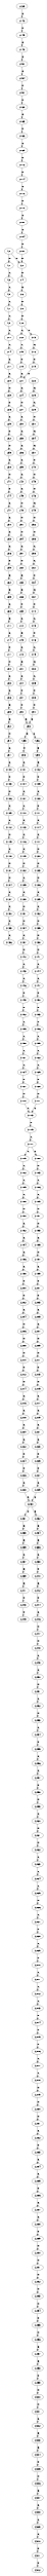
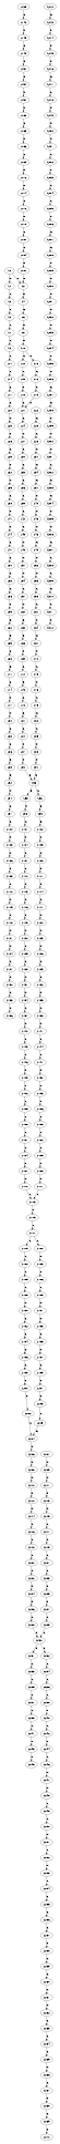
  strict digraph {
    S0
    S1
    S2
    S3
    S4
    S5
    S6
    S7
    S8
    S9
    S10
    S11
    S12
    S13
    S14
    S15
    S16
    S17
    S18
    S19
    S20
    S21
    S23
    S24
    S22
    S25
    S26
    S27
    S28
    S29
    S30
    S31
    S32
    S33
    S34
    S35
    S36
    S37
    S38
    S39
    S40
    S41
    S42
    S43
    S44
    S45
    S46
    S47
    S48
    S49
    S50
    S51
    S52
    S53
    S54
    S55
    S56
    S57
    S58
    S59
    S60
    S61
    S62
    S63
    S64
    S65
    S66
    S67
    S68
    S69
    S70
    S71
    S72
    S73
    S74
    S75
    S76
    S77
    S78
    S79
    S80
    S81
    S82
    S83
    S84
    S85
    S86
    S87
    S88
    S89
    S90
    S91
    S92
    S93
    S94
    S95
    S96
    S97
    S98
    S99
    S100
    S101
    S102
    S103
    S104
    S105
    S106
    S107
    S108
    S109
    S110
    S111
    S112
    S113
    S114
    S115
    S116
    S117
    S118
    S119
    S120
    S121
    S122
    S123
    S124
    S125
    S126
    S127
    S128
    S129
    S130
    S131
    S132
    S133
    S134
    S135
    S136
    S137
    S138
    S140
    S141
    S139
    S142
    S143
    S144
    S145
    S146
    S147
    S148
    S149
    S150
    S151
    S152
    S153
    S154
    S155
    S156
    S157
    S158
    S159
    S160
    S161
    S162
    S163
    S164
    S165
    S166
    S167
    S168
    S169
    S170
    S171
    S172
    S173
    S174
    S175
    S176
    S177
    S178
    S179
    S180
    S181
    S182
    S183
    S184
    S185
    S186
    S187
    S188
    S189
    S190
    S191
    S192
    S193
    S194
    S195
    S196
    S197
    S198
    S199
    S200
    S201
    S202
    S203
    S204
    S205
    S206
    S207
    S208
    S209
    S210
    S211
    S212
    S213
    S214
    S215
    S216
    S217
    S218
    S219
    S220
    S221
    S222
    S223
    S224
    S225
    S226
    S227
    S228
    S229
    S230
    S231
    S232
    S233
    S234
    S235
    n237 [label=S636]
    S237
    S238
    S239
    S240
    S241
    S242
    S243
    S244
    S245
    S246
    S247
    S248
    S249
    S250
    S251
    S252
    S253
    S254
    S255
    S256
    S257
    S258
    S259
    S260
    S261
    S262
    S263
    S264
    S265
    S266
    S267
    S268
    S269
    S270
-   S271
    S272
    S273
    S274
    S275
    S276
    S277
    S278
    S279
    S280
    S281
    S282
    S283
    S284
    S285
    S286
    S287
    S288
    S289
    S290
    S291
    S292
    S293
    S294
    S295
    S296
    S297
    S298
    S299
    S300
    S301
    S302
    S303
    S304
    S305
    S306
    S307
    S308
    S309
    S310
    S311
    S312
    S0 -> S1 [label=A]
    S0 -> S2 [label=T]
    S1 -> S3 [label=G]
    S2 -> S4 [label=A]
    S3 -> S5 [label=C]
    S4 -> S6 [label=G]
    S5 -> S7 [label=C]
    S6 -> S8 [label=T]
    S7 -> S9 [label=G]
    S8 -> S10 [label=A]
    S9 -> S11 [label=C]
    S10 -> S12 [label=C]
    S10 -> S13 [label=T]
    S11 -> S14 [label=G]
    S12 -> S15 [label=G]
    S13 -> S16 [label=G]
    S14 -> S17 [label=C]
    S15 -> S18 [label=T]
    S16 -> S19 [label=T]
    S17 -> S20 [label=C]
    S18 -> S21 [label=G]
    S19 -> S21 [label=A]
    S20 -> S23 [label=A]
    S21 -> S24 [label=G]
    S23 -> S26 [label=T]
    S24 -> S27 [label=A]
    S22 -> S25 [label=G]
    S25 -> S28 [label=C]
    S26 -> S29 [label=C]
    S27 -> S30 [label=C]
    S28 -> S31 [label=A]
    S29 -> S32 [label=T]
    S30 -> S33 [label=G]
    S31 -> S34 [label=G]
    S32 -> S35 [label=A]
    S33 -> S36 [label=G]
    S34 -> S37 [label=G]
    S35 -> S38 [label=C]
    S36 -> S39 [label=C]
    S37 -> S40 [label=T]
    S38 -> S41 [label=A]
    S39 -> S42 [label=G]
    S40 -> S43 [label=A]
    S41 -> S44 [label=T]
    S42 -> S45 [label=G]
    S43 -> S46 [label=A]
    S44 -> S47 [label=C]
    S45 -> S48 [label=A]
    S46 -> S49 [label=G]
    S47 -> S50 [label=C]
    S48 -> S51 [label=A]
    S49 -> S52 [label=A]
    S50 -> S53 [label=G]
    S51 -> S54 [label=A]
    S52 -> S55 [label=A]
    S53 -> S56 [label=G]
    S54 -> S57 [label=G]
    S55 -> S58 [label=C]
    S56 -> S59 [label=T]
    S57 -> S60 [label=A]
    S58 -> S61 [label=C]
    S59 -> S62 [label=G]
    S60 -> S63 [label=G]
    S61 -> S64 [label=T]
    S62 -> S65 [label=G]
    S63 -> S66 [label=G]
    S64 -> S67 [label=G]
    S65 -> S68 [label=C]
    S66 -> S69 [label=T]
    S67 -> S70 [label=T]
    S68 -> S71 [label=G]
    S69 -> S72 [label=C]
    S70 -> S73 [label=C]
    S71 -> S74 [label=C]
    S72 -> S75 [label=G]
    S73 -> S76 [label=T]
    S74 -> S77 [label=T]
    S75 -> S78 [label=C]
    S76 -> S79 [label=C]
    S77 -> S80 [label=A]
    S78 -> S81 [label=G]
    S79 -> S82 [label=G]
    S80 -> S83 [label=C]
    S81 -> S84 [label=C]
    S82 -> S85 [label=C]
    S83 -> S86 [label=C]
    S84 -> S87 [label=T]
    S85 -> S88 [label=T]
    S86 -> S89 [label=G]
    S87 -> S90 [label=T]
    S88 -> S91 [label=T]
    S89 -> S92 [label=G]
    S90 -> S93 [label=G]
    S91 -> S93 [label=G]
    S92 -> S94 [label=A]
    S93 -> S95 [label=G]
    S93 -> S96 [label=C]
    S94 -> S97 [label=C]
    S95 -> S98 [label=A]
    S96 -> S99 [label=G]
    S97 -> S100 [label=C]
    S98 -> S101 [label=C]
    S99 -> S102 [label=G]
    S100 -> S103 [label=T]
    S101 -> S104 [label=T]
    S102 -> S105 [label=T]
    S103 -> S106 [label=A]
    S104 -> S107 [label=G]
    S105 -> S108 [label=G]
    S106 -> S109 [label=G]
    S107 -> S110 [label=C]
    S108 -> S111 [label=T]
    S109 -> S112 [label=C]
    S110 -> S113 [label=G]
    S111 -> S114 [label=G]
    S112 -> S115 [label=A]
    S113 -> S116 [label=G]
    S114 -> S117 [label=G]
    S115 -> S118 [label=G]
    S116 -> S119 [label=G]
    S117 -> S120 [label=A]
    S118 -> S121 [label=A]
    S119 -> S122 [label=A]
    S120 -> S123 [label=A]
    S121 -> S124 [label=A]
    S122 -> S125 [label=C]
    S123 -> S126 [label=A]
    S124 -> S127 [label=G]
    S125 -> S128 [label=G]
    S126 -> S129 [label=G]
    S127 -> S130 [label=G]
    S128 -> S131 [label=A]
    S129 -> S132 [label=G]
    S130 -> S133 [label=G]
    S131 -> S134 [label=A]
    S132 -> S135 [label=A]
    S133 -> S136 [label=G]
    S134 -> S137 [label=G]
    S135 -> S138 [label=A]
    S137 -> S140 [label=A]
    S138 -> S141 [label=A]
    S140 -> S143 [label=C]
    S141 -> S144 [label=C]
    S139 -> S142 [label=C]
    S142 -> S145 [label=A]
    S143 -> S146 [label=C]
    S144 -> S147 [label=C]
    S145 -> S148 [label=G]
    S146 -> S149 [label=T]
    S147 -> S150 [label=T]
    S148 -> S151 [label=G]
    S149 -> S152 [label=T]
    S150 -> S153 [label=T]
    S151 -> S154 [label=G]
    S152 -> S155 [label=C]
    S153 -> S156 [label=T]
    S154 -> S157 [label=T]
    S155 -> S158 [label=C]
    S156 -> S159 [label=C]
    S157 -> S160 [label=A]
    S158 -> S161 [label=C]
    S159 -> S162 [label=C]
    S160 -> S163 [label=G]
    S161 -> S164 [label=G]
    S162 -> S165 [label=G]
    S163 -> S166 [label=A]
    S164 -> S167 [label=T]
    S165 -> S168 [label=T]
    S166 -> S169 [label=G]
    S167 -> S170 [label=A]
    S168 -> S171 [label=A]
    S169 -> S172 [label=T]
    S170 -> S173 [label=G]
    S171 -> S173 [label=G]
    S172 -> S174 [label=A]
    S173 -> S175 [label=T]
    S174 -> S176 [label=G]
    S175 -> S177 [label=C]
    S176 -> S178 [label=T]
    S177 -> S179 [label=G]
    S177 -> S180 [label=C]
    S178 -> S181 [label=C]
    S179 -> S182 [label=G]
    S180 -> S183 [label=A]
    S181 -> S184 [label=G]
    S182 -> S185 [label=C]
    S183 -> S186 [label=C]
    S184 -> S187 [label=T]
    S185 -> S188 [label=G]
    S186 -> S189 [label=G]
    S187 -> S2 [label=T]
    S188 -> S190 [label=A]
    S189 -> S191 [label=A]
    S190 -> S192 [label=C]
    S191 -> S193 [label=A]
    S192 -> S194 [label=C]
    S193 -> S195 [label=G]
    S194 -> S196 [label=G]
    S195 -> S197 [label=A]
    S196 -> S198 [label=C]
    S197 -> S199 [label=C]
    S198 -> S200 [label=T]
    S199 -> S201 [label=T]
    S200 -> S202 [label=T]
    S201 -> S203 [label=T]
    S202 -> S204 [label=C]
    S203 -> S205 [label=C]
    S204 -> S206 [label=A]
-   S205 -> S207 [label=G]
+   S205 -> S204 [label=G]
    S206 -> S208 [label=A]
    S207 -> S209 [label=A]
    S208 -> S210 [label=A]
    S209 -> S211 [label=A]
    S210 -> S212 [label=T]
    S211 -> S213 [label=T]
    S212 -> S214 [label=A]
    S213 -> S215 [label=A]
    S214 -> S216 [label=G]
    S215 -> S217 [label=C]
    S216 -> S218 [label=C]
    S217 -> S219 [label=G]
    S218 -> S220 [label=C]
    S219 -> S221 [label=C]
    S220 -> S222 [label=C]
    S221 -> S223 [label=C]
    S222 -> S224 [label=T]
    S223 -> S225 [label=T]
    S224 -> S226 [label=T]
    S225 -> S227 [label=T]
    S226 -> S228 [label=C]
    S227 -> S229 [label=C]
    S228 -> S230 [label=C]
    S229 -> S230 [label=C]
    S230 -> S231 [label=T]
    S230 -> S232 [label=G]
    S231 -> S233 [label=G]
    S232 -> S234 [label=G]
    S233 -> S235 [label=G]
    S234 -> n237 [label=G]
    S235 -> S237 [label=C]
    n237 -> S238 [label=C]
    S237 -> S239 [label=G]
    S238 -> S240 [label=T]
    S239 -> S241 [label=G]
    S240 -> S242 [label=G]
    S241 -> S243 [label=T]
    S242 -> S244 [label=T]
    S243 -> S245 [label=T]
    S244 -> S246 [label=C]
    S246 -> S247 [label=A]
    S247 -> S248 [label=A]
    S248 -> S249 [label=C]
    S249 -> S250 [label=G]
    S250 -> S251 [label=A]
    S251 -> S252 [label=C]
    S252 -> S253 [label=A]
    S253 -> S254 [label=C]
    S254 -> S255 [label=T]
    S255 -> S256 [label=G]
    S256 -> S257 [label=G]
    S257 -> S258 [label=T]
    S258 -> S259 [label=A]
    S259 -> S260 [label=G]
    S260 -> S261 [label=A]
    S261 -> S262 [label=A]
    S262 -> S263 [label=C]
    S263 -> S264 [label=C]
    S264 -> S265 [label=C]
    S265 -> S266 [label=A]
    S266 -> S267 [label=G]
    S267 -> S268 [label=T]
    S268 -> S269 [label=G]
    S269 -> S270 [label=T]
-   S270 -> S271 [label=C]
-   S271 -> S272 [label=G]
    S272 -> S273 [label=G]
    S273 -> S274 [label=T]
    S274 -> S275 [label=T]
    S275 -> S276 [label=T]
    S276 -> S277 [label=G]
    S277 -> S278 [label=C]
    S278 -> S279 [label=A]
    S279 -> S280 [label=A]
    S280 -> S281 [label=A]
    S281 -> S282 [label=C]
    S282 -> S283 [label=T]
    S283 -> S284 [label=C]
    S284 -> S285 [label=C]
    S285 -> S286 [label=T]
    S286 -> S287 [label=G]
    S287 -> S288 [label=G]
    S288 -> S289 [label=T]
    S289 -> S290 [label=A]
    S290 -> S291 [label=A]
    S291 -> S292 [label=A]
    S292 -> S293 [label=A]
    S293 -> S294 [label=A]
    S294 -> S295 [label=T]
    S295 -> S296 [label=A]
    S296 -> S297 [label=G]
    S297 -> S298 [label=G]
    S298 -> S299 [label=T]
    S299 -> S300 [label=A]
    S300 -> S301 [label=A]
    S301 -> S302 [label=C]
    S302 -> S303 [label=G]
    S303 -> S304 [label=G]
    S304 -> S305 [label=T]
    S305 -> S306 [label=A]
    S306 -> S307 [label=G]
    S307 -> S308 [label=C]
    S308 -> S309 [label=C]
    S309 -> S310 [label=G]
    S310 -> S311 [label=T]
    S311 -> S312 [label=T]
  }
